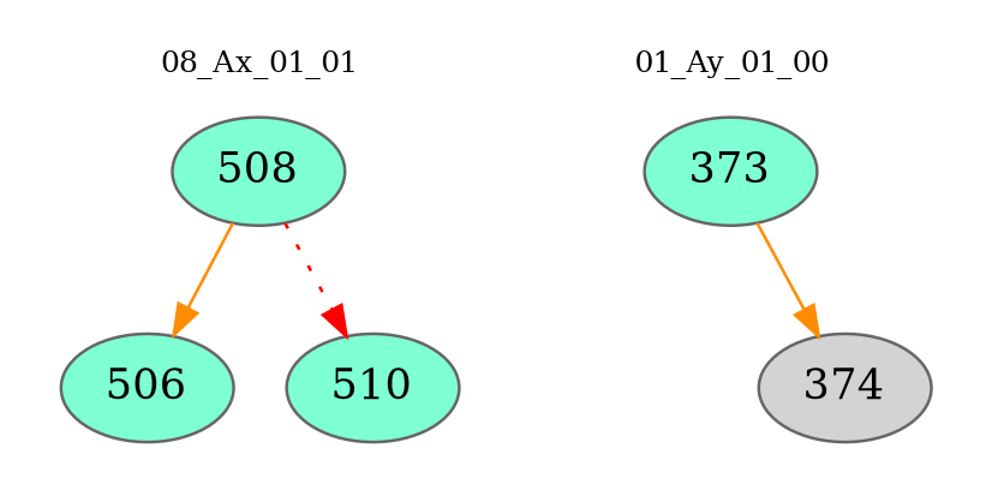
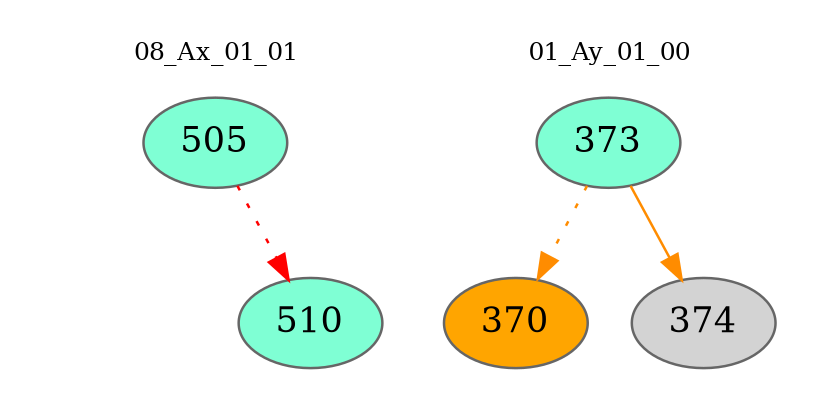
  digraph {
    node [color=gray40 fillcolor=aquamarine style=filled]
    edge [color=darkorange style=solid]
-   n1 [label=508]
-   n2 [label=506]
+   n1 [label=505]
    n3 [label=510]
    n4 [label=373]
+   n5 [fillcolor=orange label=370]
    n6 [fillcolor=lightgrey label=374]
    subgraph cluster_1 {
      color=white
      fontsize=10
      label="08_Ax_01_01"
      n1
-     n2
      n3
    }
    subgraph cluster_2 {
      color=white
      fontsize=10
      label="01_Ay_01_00"
      n4
+     n5
      n6
    }
-   n1 -> n2
    n1 -> n3 [color=red style=dotted]
+   n4 -> n5 [style=dotted]
    n4 -> n6
  }
